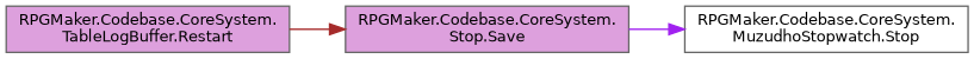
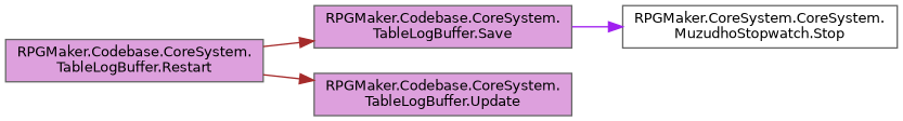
  digraph {
    rankdir=LR
    node [color=grey40 fillcolor=plum fontname=Helvetica fontsize=10 shape=box style=filled]
    edge [color=brown fontname=Helvetica fontsize=10 labelfontname=Helvetica labelfontsize=10 style=solid]
    n1 [color=gray40 fontcolor=black height=0.2 label="RPGMaker.Codebase.CoreSystem.\lTableLogBuffer.Restart" width=0.4]
-   n2 [height=0.2 label="RPGMaker.Codebase.CoreSystem.\lStop.Save" width=0.4]
-   n4 [fillcolor=white height=0.2 label="RPGMaker.Codebase.CoreSystem.\lMuzudhoStopwatch.Stop" width=0.4]
+   n2 [height=0.2 label="RPGMaker.Codebase.CoreSystem.\lTableLogBuffer.Save" width=0.4]
+   n3 [height=0.2 label="RPGMaker.Codebase.CoreSystem.\lTableLogBuffer.Update" width=0.4]
+   n4 [fillcolor=white height=0.2 label="RPGMaker.CoreSystem.CoreSystem.\lMuzudhoStopwatch.Stop" width=0.4]
    n1 -> n2
+   n1 -> n3
    n2 -> n4 [color=purple]
  }
